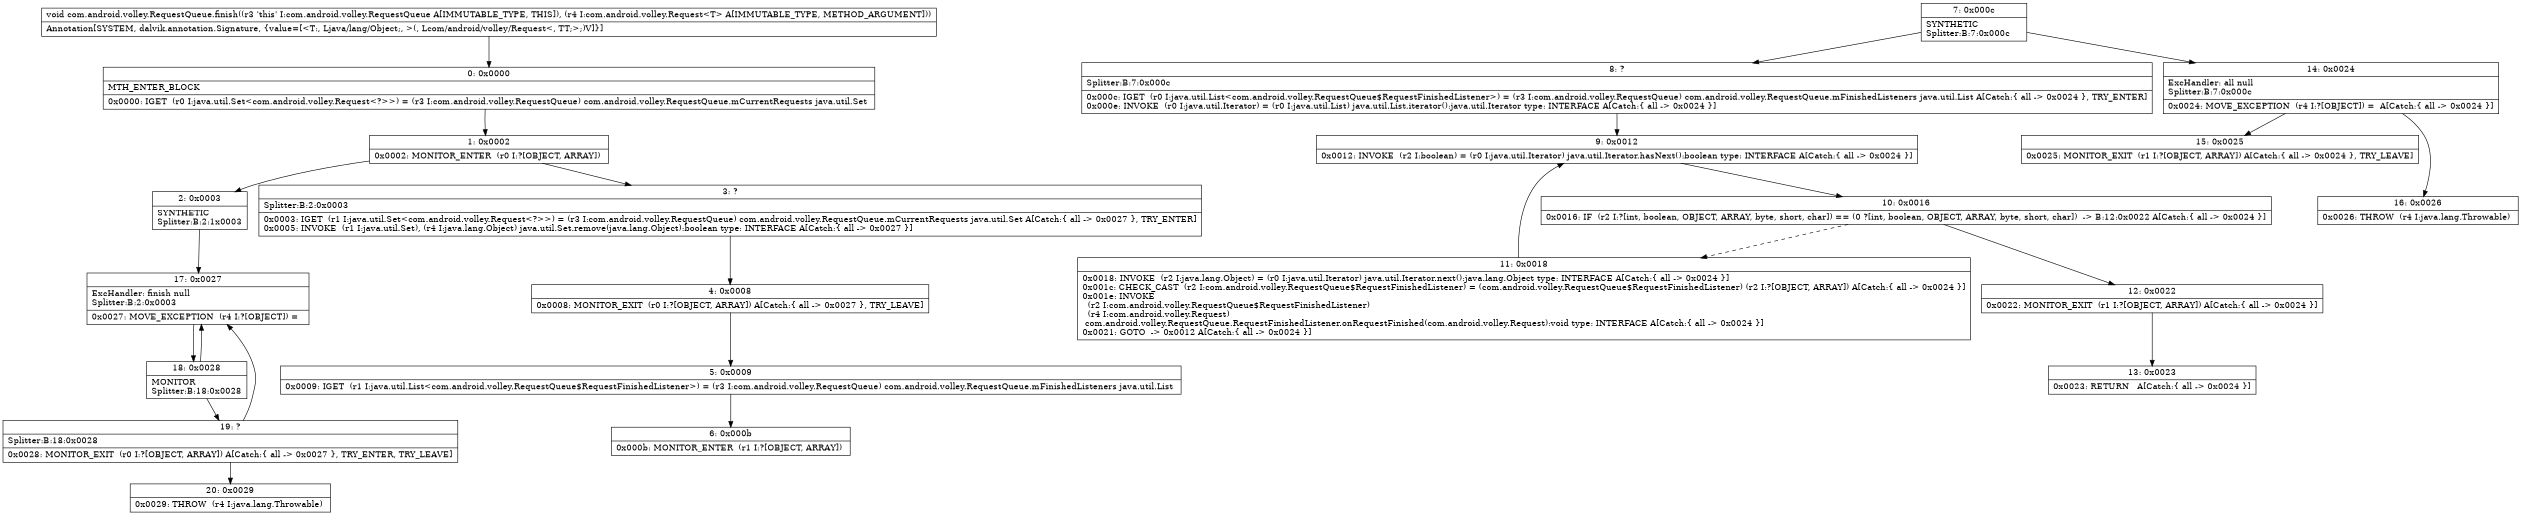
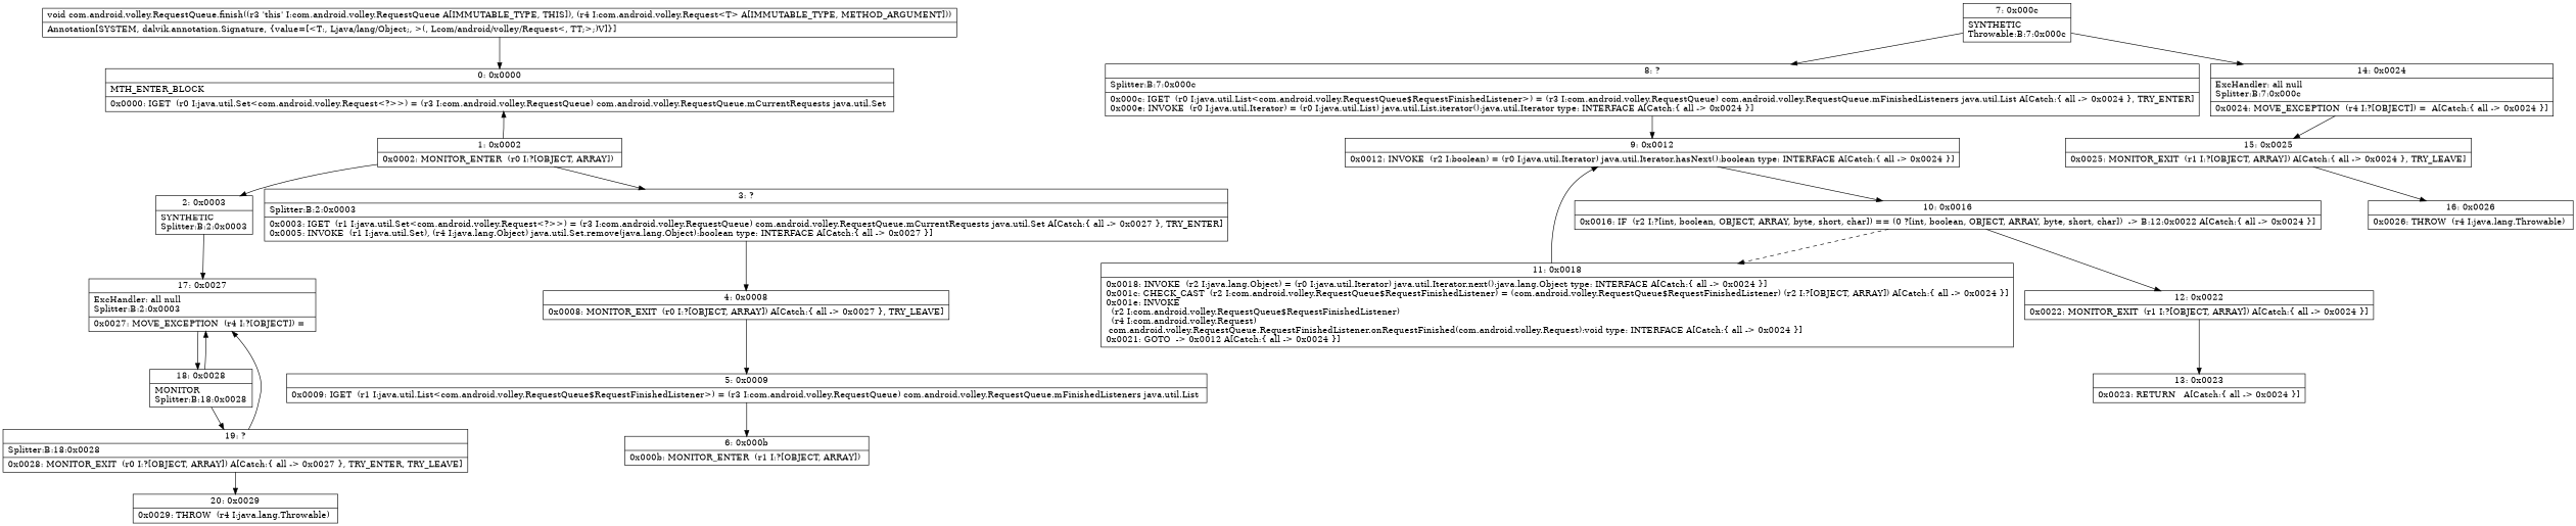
  digraph {
    node [shape=record]
    n1 [label="{0\:\ 0x0000|MTH_ENTER_BLOCK\l|0x0000: IGET  (r0 I:java.util.Set\<com.android.volley.Request\<?\>\>) = (r3 I:com.android.volley.RequestQueue) com.android.volley.RequestQueue.mCurrentRequests java.util.Set \l}"]
    n2 [label="{1\:\ 0x0002|0x0002: MONITOR_ENTER  (r0 I:?[OBJECT, ARRAY]) \l}"]
-   n3 [label="{2\:\ 0x0003|SYNTHETIC\lSplitter:B:2:1x0003\l}"]
+   n3 [label="{2\:\ 0x0003|SYNTHETIC\lSplitter:B:2:0x0003\l}"]
    n4 [label="{3\:\ ?|Splitter:B:2:0x0003\l|0x0003: IGET  (r1 I:java.util.Set\<com.android.volley.Request\<?\>\>) = (r3 I:com.android.volley.RequestQueue) com.android.volley.RequestQueue.mCurrentRequests java.util.Set A[Catch:\{ all \-\> 0x0027 \}, TRY_ENTER]\l0x0005: INVOKE  (r1 I:java.util.Set), (r4 I:java.lang.Object) java.util.Set.remove(java.lang.Object):boolean type: INTERFACE A[Catch:\{ all \-\> 0x0027 \}]\l}"]
-   n5 [label="{17\:\ 0x0027|ExcHandler: finish null\lSplitter:B:2:0x0003\l|0x0027: MOVE_EXCEPTION  (r4 I:?[OBJECT]) =  \l}"]
+   n5 [label="{17\:\ 0x0027|ExcHandler: all null\lSplitter:B:2:0x0003\l|0x0027: MOVE_EXCEPTION  (r4 I:?[OBJECT]) =  \l}"]
    n6 [label="{4\:\ 0x0008|0x0008: MONITOR_EXIT  (r0 I:?[OBJECT, ARRAY]) A[Catch:\{ all \-\> 0x0027 \}, TRY_LEAVE]\l}"]
    n7 [label="{18\:\ 0x0028|MONITOR\lSplitter:B:18:0x0028\l}"]
    n8 [label="{5\:\ 0x0009|0x0009: IGET  (r1 I:java.util.List\<com.android.volley.RequestQueue$RequestFinishedListener\>) = (r3 I:com.android.volley.RequestQueue) com.android.volley.RequestQueue.mFinishedListeners java.util.List \l}"]
    n9 [label="{6\:\ 0x000b|0x000b: MONITOR_ENTER  (r1 I:?[OBJECT, ARRAY]) \l}"]
-   n10 [label="{7\:\ 0x000c|SYNTHETIC\lSplitter:B:7:0x000c\l}"]
+   n10 [label="{7\:\ 0x000c|SYNTHETIC\lThrowable:B:7:0x000c\l}"]
    n11 [label="{8\:\ ?|Splitter:B:7:0x000c\l|0x000c: IGET  (r0 I:java.util.List\<com.android.volley.RequestQueue$RequestFinishedListener\>) = (r3 I:com.android.volley.RequestQueue) com.android.volley.RequestQueue.mFinishedListeners java.util.List A[Catch:\{ all \-\> 0x0024 \}, TRY_ENTER]\l0x000e: INVOKE  (r0 I:java.util.Iterator) = (r0 I:java.util.List) java.util.List.iterator():java.util.Iterator type: INTERFACE A[Catch:\{ all \-\> 0x0024 \}]\l}"]
    n12 [label="{14\:\ 0x0024|ExcHandler: all null\lSplitter:B:7:0x000c\l|0x0024: MOVE_EXCEPTION  (r4 I:?[OBJECT]) =  A[Catch:\{ all \-\> 0x0024 \}]\l}"]
    n13 [label="{9\:\ 0x0012|0x0012: INVOKE  (r2 I:boolean) = (r0 I:java.util.Iterator) java.util.Iterator.hasNext():boolean type: INTERFACE A[Catch:\{ all \-\> 0x0024 \}]\l}"]
    n14 [label="{15\:\ 0x0025|0x0025: MONITOR_EXIT  (r1 I:?[OBJECT, ARRAY]) A[Catch:\{ all \-\> 0x0024 \}, TRY_LEAVE]\l}"]
    n15 [label="{10\:\ 0x0016|0x0016: IF  (r2 I:?[int, boolean, OBJECT, ARRAY, byte, short, char]) == (0 ?[int, boolean, OBJECT, ARRAY, byte, short, char])  \-\> B:12:0x0022 A[Catch:\{ all \-\> 0x0024 \}]\l}"]
    n16 [label="{11\:\ 0x0018|0x0018: INVOKE  (r2 I:java.lang.Object) = (r0 I:java.util.Iterator) java.util.Iterator.next():java.lang.Object type: INTERFACE A[Catch:\{ all \-\> 0x0024 \}]\l0x001c: CHECK_CAST  (r2 I:com.android.volley.RequestQueue$RequestFinishedListener) = (com.android.volley.RequestQueue$RequestFinishedListener) (r2 I:?[OBJECT, ARRAY]) A[Catch:\{ all \-\> 0x0024 \}]\l0x001e: INVOKE  \l  (r2 I:com.android.volley.RequestQueue$RequestFinishedListener)\l  (r4 I:com.android.volley.Request)\l com.android.volley.RequestQueue.RequestFinishedListener.onRequestFinished(com.android.volley.Request):void type: INTERFACE A[Catch:\{ all \-\> 0x0024 \}]\l0x0021: GOTO  \-\> 0x0012 A[Catch:\{ all \-\> 0x0024 \}]\l}"]
    n17 [label="{12\:\ 0x0022|0x0022: MONITOR_EXIT  (r1 I:?[OBJECT, ARRAY]) A[Catch:\{ all \-\> 0x0024 \}]\l}"]
    n18 [label="{13\:\ 0x0023|0x0023: RETURN   A[Catch:\{ all \-\> 0x0024 \}]\l}"]
    n19 [label="{16\:\ 0x0026|0x0026: THROW  (r4 I:java.lang.Throwable) \l}"]
    n20 [label="{19\:\ ?|Splitter:B:18:0x0028\l|0x0028: MONITOR_EXIT  (r0 I:?[OBJECT, ARRAY]) A[Catch:\{ all \-\> 0x0027 \}, TRY_ENTER, TRY_LEAVE]\l}"]
    n21 [label="{20\:\ 0x0029|0x0029: THROW  (r4 I:java.lang.Throwable) \l}"]
    n22 [label="{void com.android.volley.RequestQueue.finish((r3 'this' I:com.android.volley.RequestQueue A[IMMUTABLE_TYPE, THIS]), (r4 I:com.android.volley.Request\<T\> A[IMMUTABLE_TYPE, METHOD_ARGUMENT]))  | Annotation[SYSTEM, dalvik.annotation.Signature, \{value=[\<T:, Ljava\/lang\/Object;, \>(, Lcom\/android\/volley\/Request\<, TT;\>;)V]\}]\l}"]
-   n1 -> n2
+   n2 -> n1
    n2 -> n3
    n2 -> n4
    n3 -> n5
    n4 -> n6
    n5 -> n7
    n6 -> n8
    n7 -> n5
    n7 -> n20
    n8 -> n9
    n10 -> n11
    n10 -> n12
    n11 -> n13
    n12 -> n14
    n13 -> n15
-   n12 -> n19
+   n14 -> n19
    n15 -> n16 [style=dashed]
    n15 -> n17
    n16 -> n13
    n17 -> n18
    n20 -> n5
    n20 -> n21
    n22 -> n1
  }
